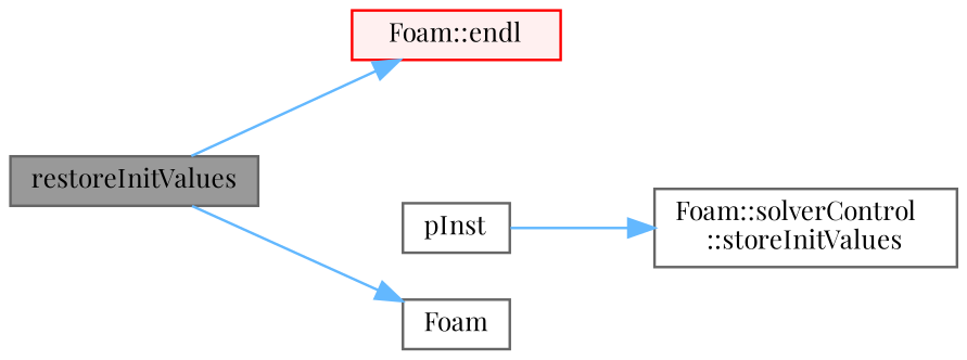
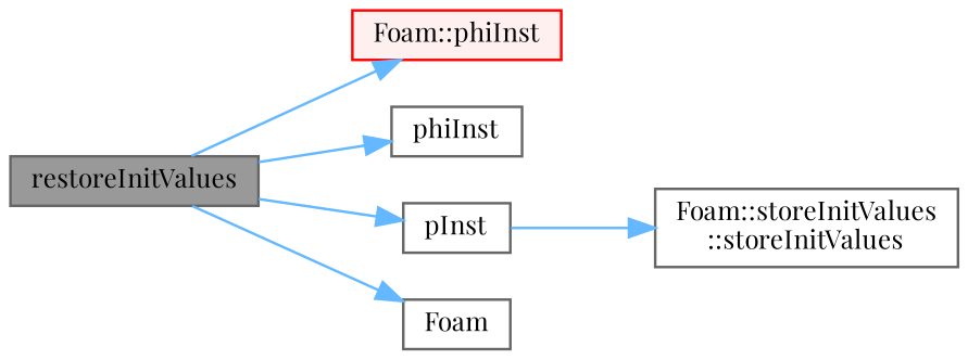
  digraph {
    fontname="Playfair Display"
    rankdir=LR
    node [color=grey40 fillcolor=white fontname="Playfair Display" fontsize=10 shape=box style=filled]
    edge [color=steelblue1 fontname="Playfair Display" fontsize=10 labelfontname=Helvetica labelfontsize=10 style=solid]
    n1 [color=gray40 fillcolor=grey60 fontcolor=black height=0.2 label=restoreInitValues width=0.4]
-   n2 [color=red fillcolor="#FFF0F0" height=0.2 label="Foam::endl" width=0.4]
+   n2 [color=red fillcolor="#FFF0F0" height=0.2 label="Foam::phiInst" width=0.4]
+   n3 [height=0.2 label=phiInst width=0.4]
    n4 [height=0.2 label=pInst width=0.4]
    n5 [height=0.2 label=Foam width=0.4]
-   n6 [height=0.2 label="Foam::solverControl\l::storeInitValues" width=0.4]
+   n6 [height=0.2 label="Foam::storeInitValues\l::storeInitValues" width=0.4]
    n1 -> n2
+   n1 -> n3
+   n1 -> n4
    n1 -> n5
    n4 -> n6
  }
